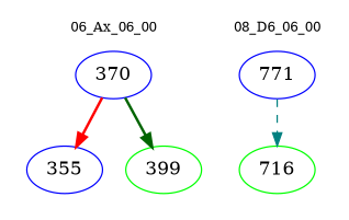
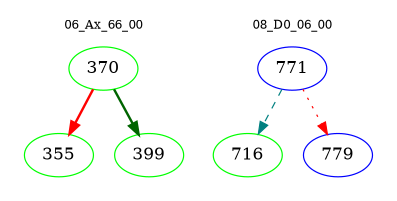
  digraph {
    node [color=blue]
    edge [color=red style=bold]
-   n1 [label=370]
-   n2 [label=355]
+   n1 [color=green label=370]
+   n2 [color=green label=355]
    n3 [color=green label=399]
    n4 [label=771]
    n5 [color=green label=716]
+   n6 [label=779]
    subgraph cluster_1 {
      color=white
      fontsize=10
-     label="06_Ax_06_00"
+     label="06_Ax_66_00"
      n1
      n2
      n3
    }
    subgraph cluster_2 {
      color=white
      fontsize=10
-     label="08_D6_06_00"
+     label="08_D0_06_00"
      n4
      n5
+     n6
    }
    n1 -> n2
    n1 -> n3 [color=darkgreen]
    n4 -> n5 [color=teal style=dashed]
+   n4 -> n6 [style=dotted]
  }
